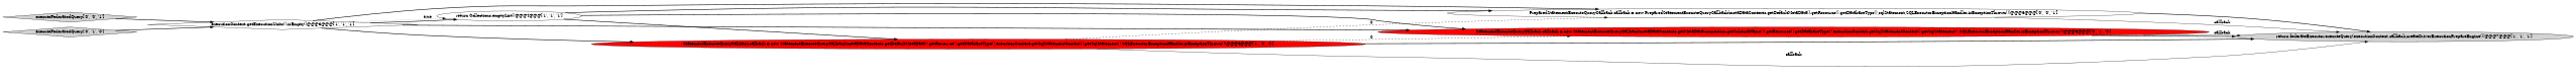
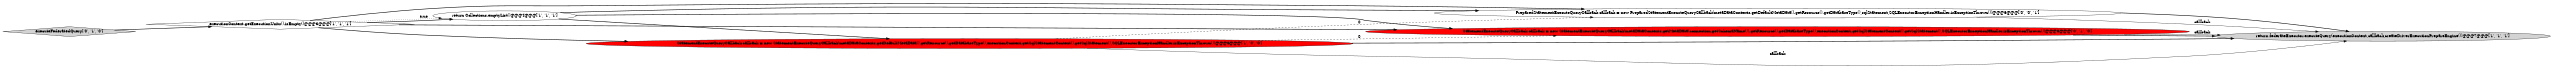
  digraph {
    rankdir=LR
    node [fillcolor=white shape=ellipse style=filled]
    edge [style=bold]
    n1 [label="PreparedStatementExecuteQueryCallback callback = new PreparedStatementExecuteQueryCallback(metaDataContexts.getDefaultMetaData().getResource().getDatabaseType(),sqlStatement,SQLExecutorExceptionHandler.isExceptionThrown())@@@6@@@['0', '0', '1']"]
    n2 [fillcolor=lightgray label="return federateExecutor.executeQuery(executionContext,callback,createDriverExecutionPrepareEngine())@@@7@@@['1', '1', '1']"]
-   n3 [fillcolor=lightgray label="executeFederatedQuery['0', '0', '1']" shape=diamond]
    n4 [label="executionContext.getExecutionUnits().isEmpty()@@@3@@@['1', '1', '1']" shape=diamond]
    n5 [label="return Collections.emptyList()@@@4@@@['1', '1', '1']"]
    n6 [fillcolor=red label="StatementExecuteQueryCallback callback = new StatementExecuteQueryCallback(metaDataContexts.getMetaData(connection.getSchemaName()).getResource().getDatabaseType(),executionContext.getSqlStatementContext().getSqlStatement(),SQLExecutorExceptionHandler.isExceptionThrown())@@@6@@@['0', '1', '0']"]
    n7 [fillcolor=red label="StatementExecuteQueryCallback callback = new StatementExecuteQueryCallback(metaDataContexts.getDefaultMetaData().getResource().getDatabaseType(),executionContext.getSqlStatementContext().getSqlStatement(),SQLExecutorExceptionHandler.isExceptionThrown())@@@6@@@['1', '0', '0']"]
    n8 [fillcolor=lightgray label="executeFederatedQuery['0', '1', '0']" shape=diamond]
    n1 -> n2
    n1 -> n2 [label=callback style=solid]
-   n3 -> n4
    n4 -> n1
    n4 -> n5
    n4 -> n5 [label=true style=dotted]
    n4 -> n6
    n4 -> n7
    n5 -> n1
    n5 -> n6
    n5 -> n7
    n6 -> n2 [label=callback style=solid]
    n6 -> n2
    n7 -> n1 [label=0 style=dashed]
    n7 -> n2 [label=callback style=solid]
    n7 -> n2
    n7 -> n6 [label=0 style=dashed]
    n8 -> n4
  }
